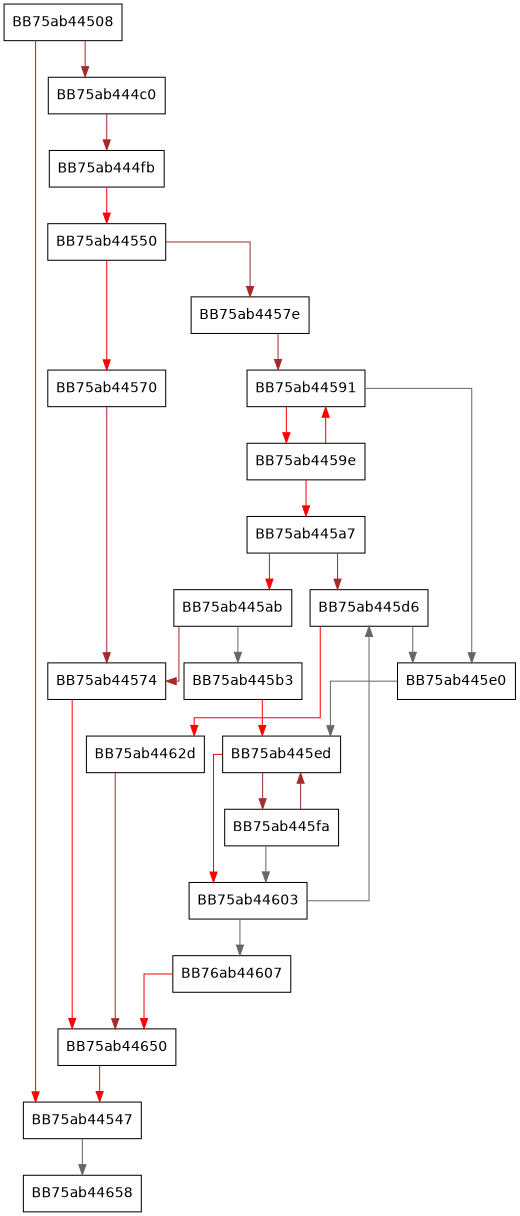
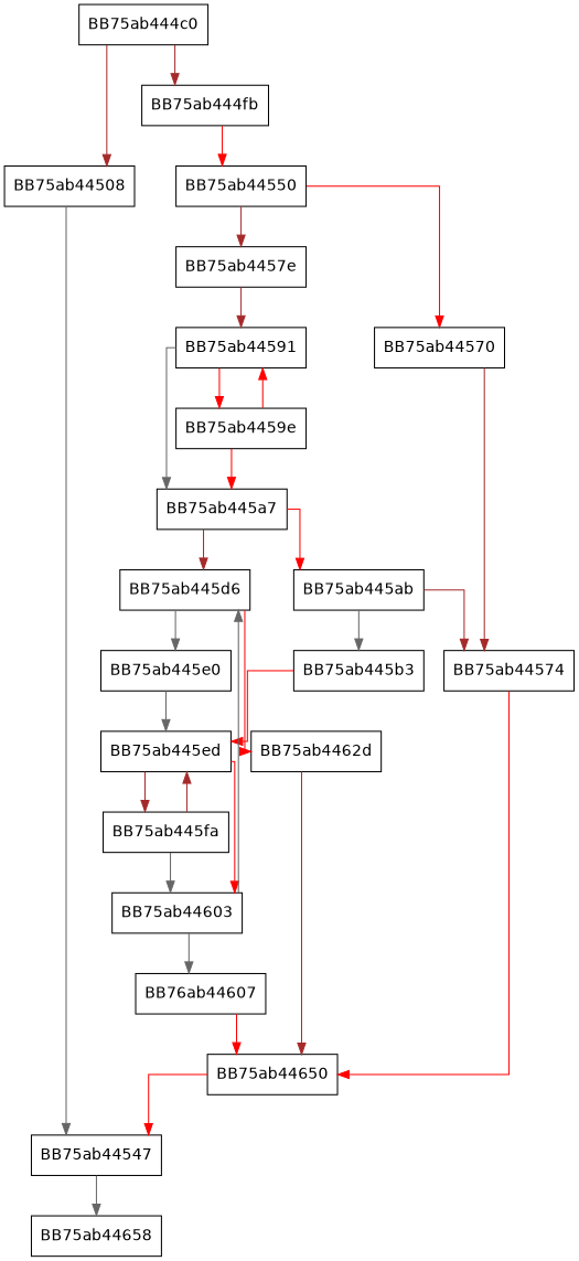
  digraph {
    fontname="DejaVu Sans"
    splines=ortho
    node [fontname="DejaVu Sans" shape=box]
    edge [color=red fontname="DejaVu Sans"]
    BB75ab444c0
    BB75ab44508
    BB75ab444fb
    BB75ab44547
    BB75ab44550
    BB75ab44658
    BB75ab4457e
    BB75ab44570
    BB75ab44591
    BB75ab44574
    BB75ab445a7
    BB75ab4459e
    BB75ab44650
    BB75ab445d6
    BB75ab445ab
    BB75ab4462d
    BB75ab445e0
    BB75ab445b3
    BB75ab445ed
    BB75ab44603
    BB75ab445fa
    n22 [label=BB76ab44607]
-   BB75ab44508 -> BB75ab444c0 [color=brown]
+   BB75ab444c0 -> BB75ab44508 [color=brown]
    BB75ab444c0 -> BB75ab444fb [color=brown]
-   BB75ab44508 -> BB75ab44547
+   BB75ab44508 -> BB75ab44547 [color=gray40]
    BB75ab444fb -> BB75ab44550
    BB75ab44547 -> BB75ab44658 [color=gray40]
    BB75ab44550 -> BB75ab4457e [color=brown]
    BB75ab44550 -> BB75ab44570
    BB75ab4457e -> BB75ab44591 [color=brown]
    BB75ab44570 -> BB75ab44574 [color=brown]
-   BB75ab44591 -> BB75ab445e0 [color=gray40]
+   BB75ab44591 -> BB75ab445a7 [color=gray40]
    BB75ab44591 -> BB75ab4459e
    BB75ab44574 -> BB75ab44650
    BB75ab445a7 -> BB75ab445d6 [color=brown]
    BB75ab445a7 -> BB75ab445ab
    BB75ab4459e -> BB75ab44591
    BB75ab4459e -> BB75ab445a7
    BB75ab44650 -> BB75ab44547
    BB75ab445d6 -> BB75ab4462d
    BB75ab445d6 -> BB75ab445e0 [color=gray40]
    BB75ab445ab -> BB75ab44574 [color=brown]
    BB75ab445ab -> BB75ab445b3 [color=gray40]
    BB75ab4462d -> BB75ab44650 [color=brown]
    BB75ab445e0 -> BB75ab445ed [color=gray40]
    BB75ab445b3 -> BB75ab445ed
    BB75ab445ed -> BB75ab44603
    BB75ab445ed -> BB75ab445fa [color=brown]
    BB75ab44603 -> BB75ab445d6 [color=gray40]
    BB75ab44603 -> n22 [color=gray40]
    BB75ab445fa -> BB75ab445ed [color=brown]
    BB75ab445fa -> BB75ab44603 [color=gray40]
    n22 -> BB75ab44650
  }
